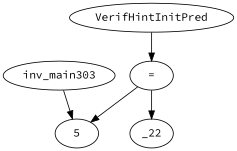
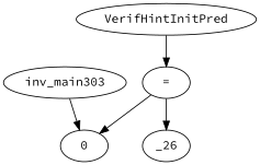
  digraph {
    fontname="Source Code Pro"
    node [fontname="Source Code Pro"]
    edge [fontname="Source Code Pro"]
    n1 [label=inv_main303]
-   n2 [label=5]
+   n2 [label=0]
    n3 [label=VerifHintInitPred]
    n4 [label="="]
-   n5 [label=_22]
+   n5 [label=_26]
    n1 -> n2
    n3 -> n4
    n4 -> n2
    n4 -> n5
  }
